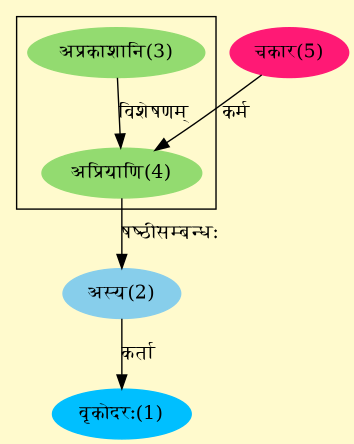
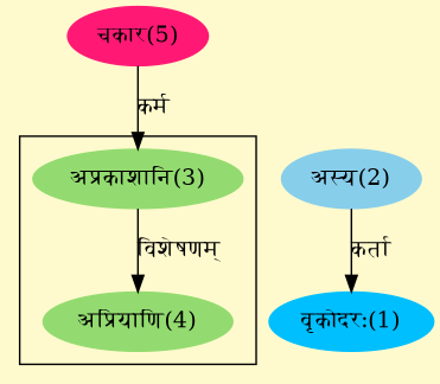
  digraph {
    bgcolor=lemonchiffon1
    compound=true
    rankdir=BT
    node [color="#93DB70" style=filled]
    edge [dir=back]
    n1 [label="अप्रकाशानि(3)"]
    n2 [label="अप्रियाणि(4)"]
    n3 [color="#FF1975" label="चकार(5)"]
    n4 [color="#00BFFF" label="वृकोदरः(1)"]
    n5 [color="#87CEEB" label="अस्य(2)"]
    subgraph cluster_1 {
      n1
      n2
    }
    n2 -> n1 [label="विशेषणम्"]
-   n2 -> n3 [label="कर्म"]
+   n1 -> n3 [label="कर्म"]
    n4 -> n5 [label="कर्ता"]
-   n5 -> n2 [label="षष्ठीसम्बन्धः"]
  }
